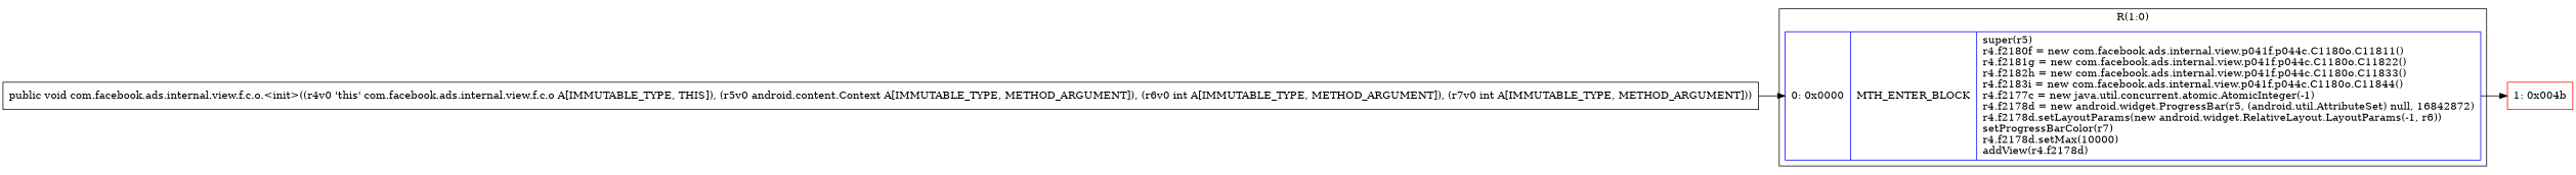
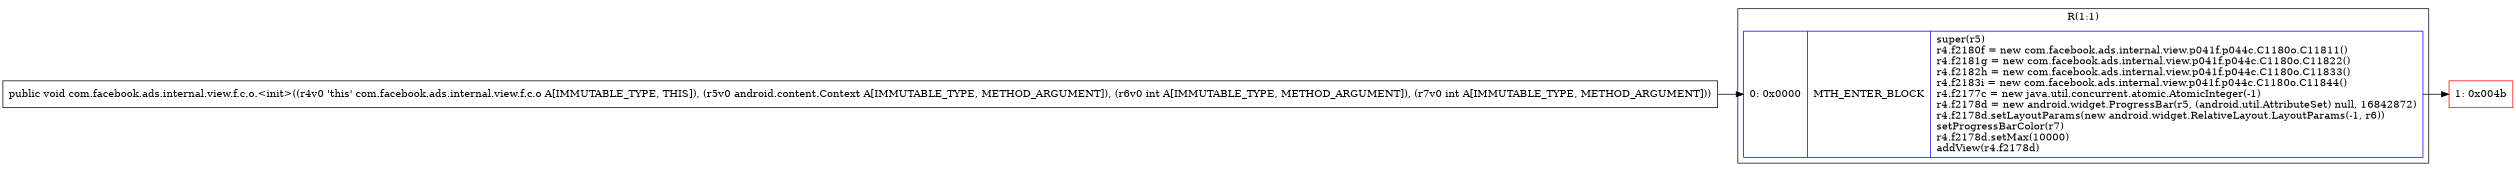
  digraph {
    rankdir=LR
    node [shape=record]
    n1 [color=blue label="{0\:\ 0x0000|MTH_ENTER_BLOCK\l|super(r5)\lr4.f2180f = new com.facebook.ads.internal.view.p041f.p044c.C1180o.C11811()\lr4.f2181g = new com.facebook.ads.internal.view.p041f.p044c.C1180o.C11822()\lr4.f2182h = new com.facebook.ads.internal.view.p041f.p044c.C1180o.C11833()\lr4.f2183i = new com.facebook.ads.internal.view.p041f.p044c.C1180o.C11844()\lr4.f2177c = new java.util.concurrent.atomic.AtomicInteger(\-1)\lr4.f2178d = new android.widget.ProgressBar(r5, (android.util.AttributeSet) null, 16842872)\lr4.f2178d.setLayoutParams(new android.widget.RelativeLayout.LayoutParams(\-1, r6))\lsetProgressBarColor(r7)\lr4.f2178d.setMax(10000)\laddView(r4.f2178d)\l}"]
    n2 [color=red label="{1\:\ 0x004b}"]
    n3 [label="{public void com.facebook.ads.internal.view.f.c.o.\<init\>((r4v0 'this' com.facebook.ads.internal.view.f.c.o A[IMMUTABLE_TYPE, THIS]), (r5v0 android.content.Context A[IMMUTABLE_TYPE, METHOD_ARGUMENT]), (r6v0 int A[IMMUTABLE_TYPE, METHOD_ARGUMENT]), (r7v0 int A[IMMUTABLE_TYPE, METHOD_ARGUMENT])) }"]
    subgraph cluster_1 {
-     label="R(1:0)"
+     label="R(1:1)"
      n1
    }
    n1 -> n2
    n3 -> n1
  }
